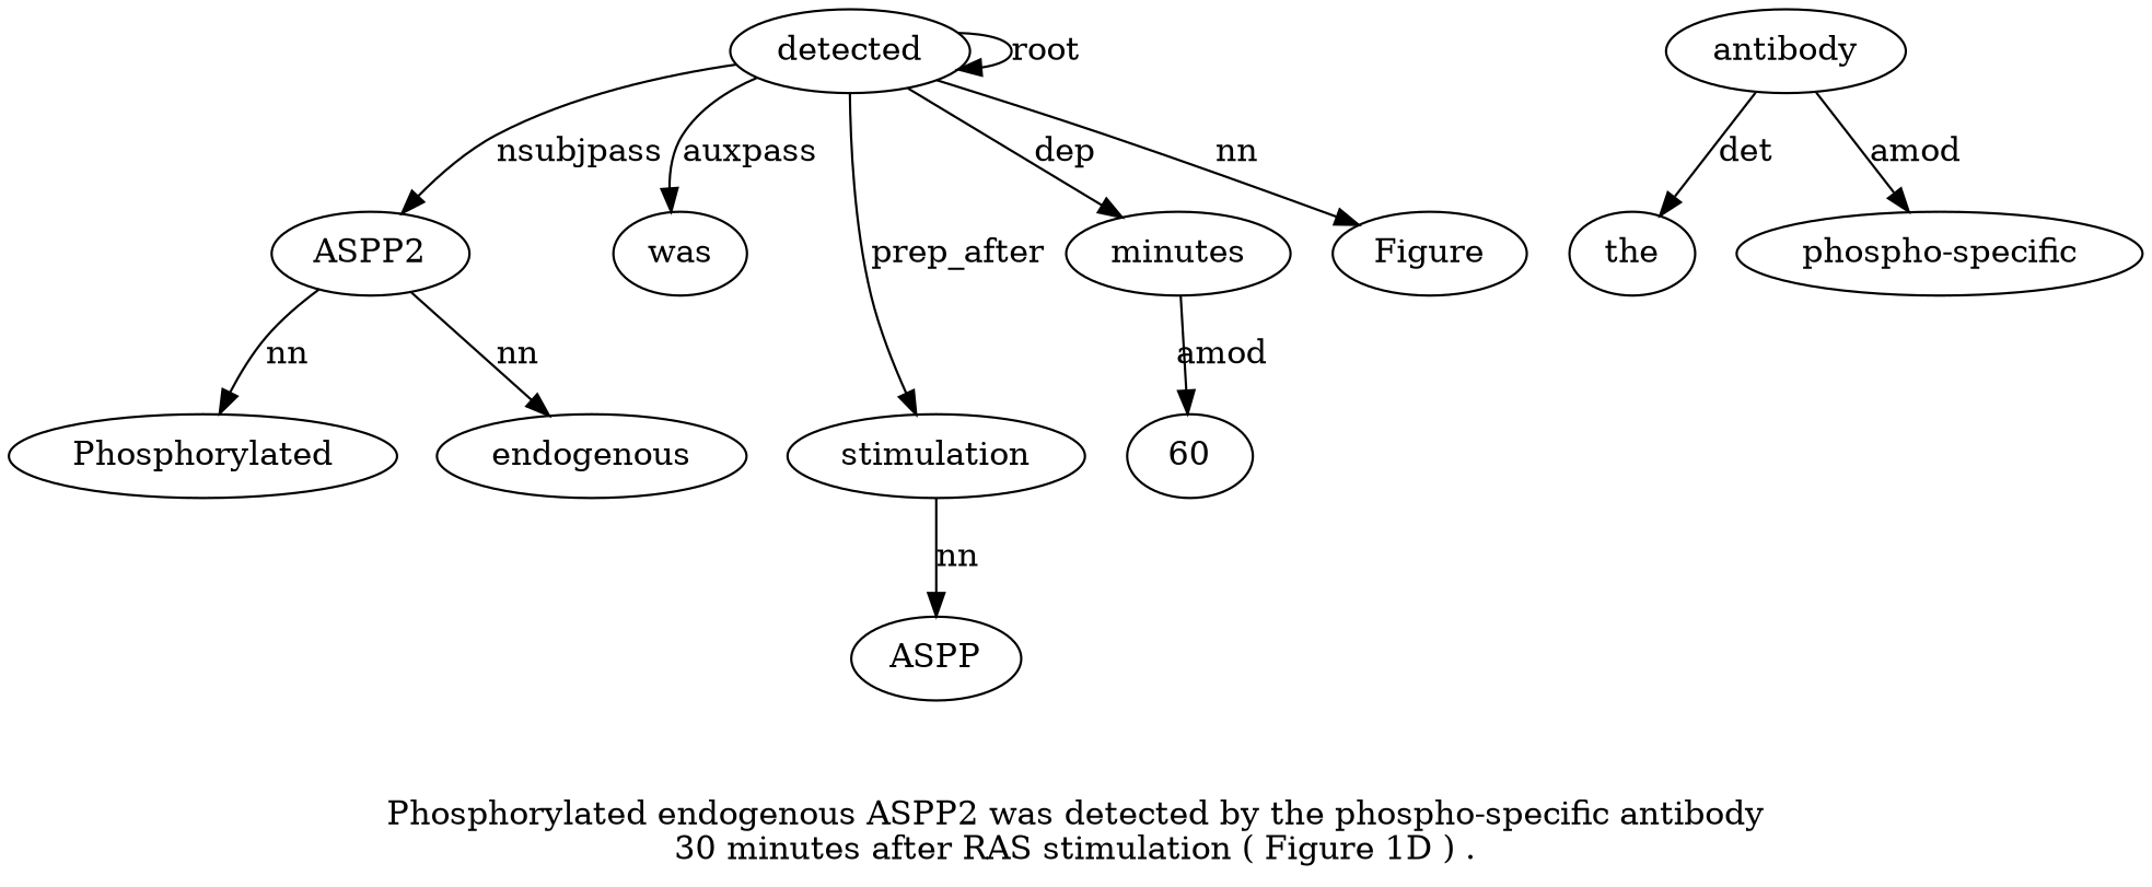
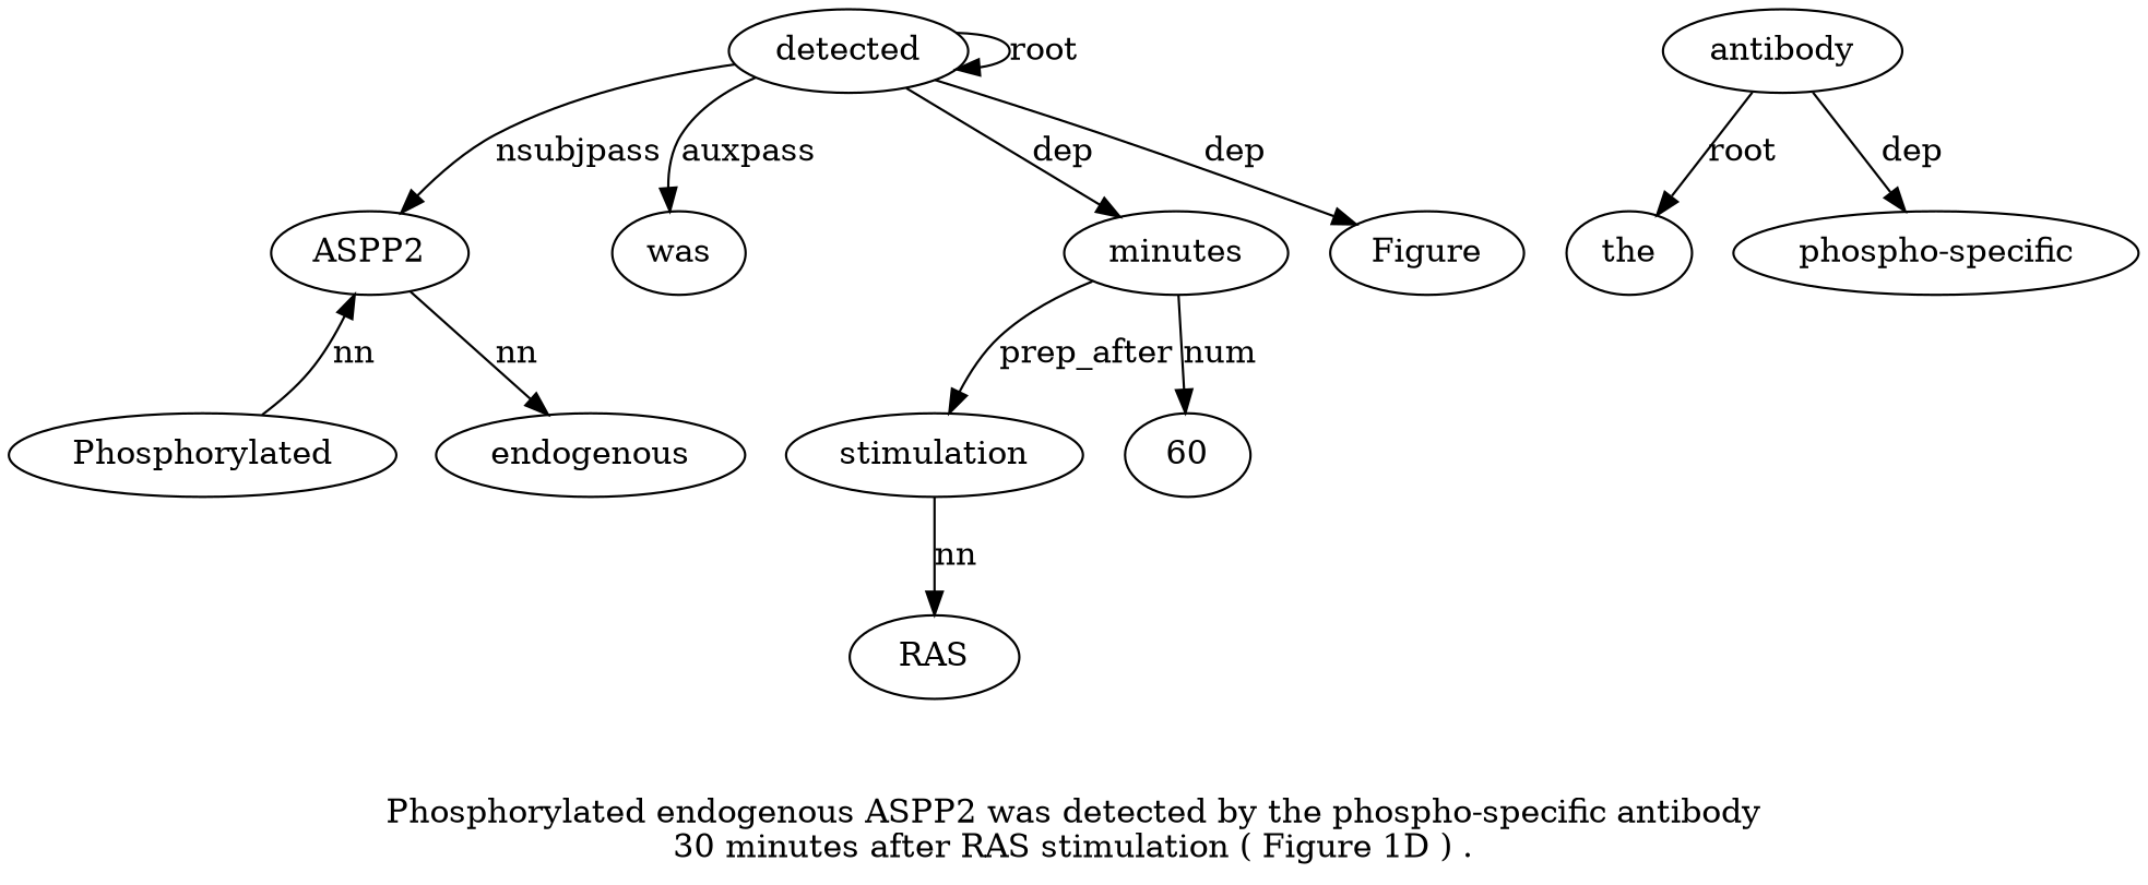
  digraph {
    label="Phosphorylated endogenous ASPP2 was detected by the phospho-specific antibody\n30 minutes after RAS stimulation ( Figure 1D ) ."
    node [fillcolor=white style=filled]
    n1 [label=ASPP2]
    n2 [label=Phosphorylated]
    n3 [label=endogenous]
    n4 [label=detected]
    n5 [label=was]
    n6 [label=minutes]
    n7 [label=stimulation]
    n8 [label=Figure]
    n9 [label=antibody]
    n10 [label=the]
    n11 [label="phospho-specific"]
    n12 [label=60]
-   n13 [label=ASPP]
-   n1 -> n2 [label=nn]
+   n13 [label=RAS]
+   n2 -> n1 [label=nn]
    n1 -> n3 [label=nn]
    n4 -> n1 [label=nsubjpass]
    n4 -> n4 [label=root]
    n4 -> n5 [label=auxpass]
    n4 -> n6 [label=dep]
-   n4 -> n7 [label=prep_after]
-   n4 -> n8 [label=nn]
-   n6 -> n12 [label=amod]
+   n6 -> n7 [label=prep_after]
+   n4 -> n8 [label=dep]
+   n6 -> n12 [label=num]
    n7 -> n13 [label=nn]
-   n9 -> n10 [label=det]
-   n9 -> n11 [label=amod]
+   n9 -> n10 [label=root]
+   n9 -> n11 [label=dep]
  }
